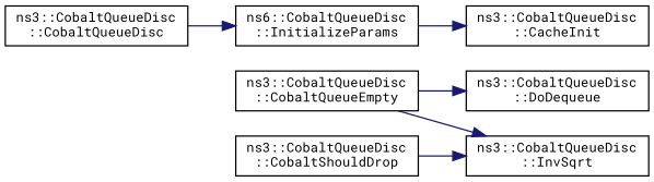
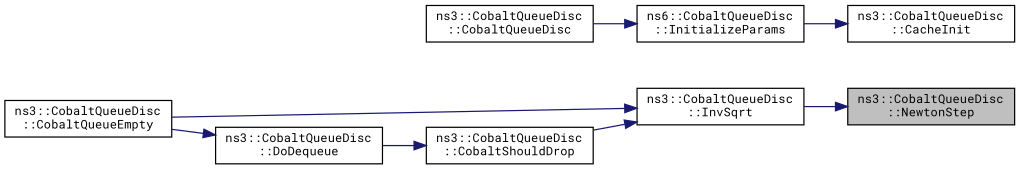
  digraph {
    fontname="Roboto Mono"
    rankdir=RL
    node [color=black fillcolor=white fontname="Roboto Mono" fontsize=10 shape=record style=filled]
    edge [color=midnightblue dir=back fontname="Roboto Mono" fontsize=10 labelfontname=Helvetica labelfontsize=10 style=solid]
+   n1 [fillcolor=grey75 fontcolor=black height=0.2 label="ns3::CobaltQueueDisc\l::NewtonStep" width=0.4]
    n2 [height=0.2 label="ns3::CobaltQueueDisc\l::InvSqrt" width=0.4]
    n3 [height=0.2 label="ns3::CobaltQueueDisc\l::CacheInit" width=0.4]
    n4 [height=0.2 label="ns6::CobaltQueueDisc\l::InitializeParams" width=0.4]
    n5 [height=0.2 label="ns3::CobaltQueueDisc\l::CobaltQueueEmpty" width=0.4]
    n6 [height=0.2 label="ns3::CobaltQueueDisc\l::CobaltShouldDrop" width=0.4]
    n7 [height=0.2 label="ns3::CobaltQueueDisc\l::CobaltQueueDisc" width=0.4]
    n8 [height=0.2 label="ns3::CobaltQueueDisc\l::DoDequeue" width=0.4]
+   n1 -> n2
    n2 -> n5
    n2 -> n6
    n3 -> n4
    n4 -> n7
+   n6 -> n8
    n8 -> n5
  }
